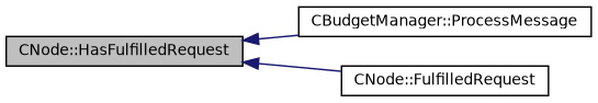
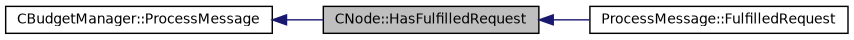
  digraph {
    rankdir=LR
    node [color=black fillcolor=white fontname=Helvetica fontsize=10 shape=record style=filled]
    edge [color=midnightblue dir=back fontname=Helvetica fontsize=10 labelfontname=Helvetica labelfontsize=10 style=solid]
    n1 [fillcolor=grey75 fontcolor=black height=0.2 label="CNode::HasFulfilledRequest" width=0.4]
    n2 [height=0.2 label="CBudgetManager::ProcessMessage" width=0.4]
-   n3 [height=0.2 label="CNode::FulfilledRequest" width=0.4]
-   n1 -> n2
+   n3 [height=0.2 label="ProcessMessage::FulfilledRequest" width=0.4]
+   n2 -> n1
    n1 -> n3
  }
